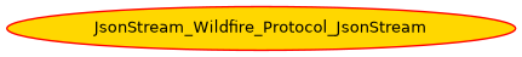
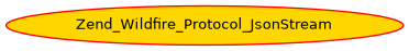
  digraph {
    rankdir=LR
-   n1 [color=red fillcolor=gold fontname=Helvetica fontsize=10 height=0.2 label=JsonStream_Wildfire_Protocol_JsonStream shape=ellipse style=filled width=0.4]
+   n1 [color=red fillcolor=gold fontname=Helvetica fontsize=10 height=0.2 label=Zend_Wildfire_Protocol_JsonStream shape=ellipse style=filled width=0.4]
  }
